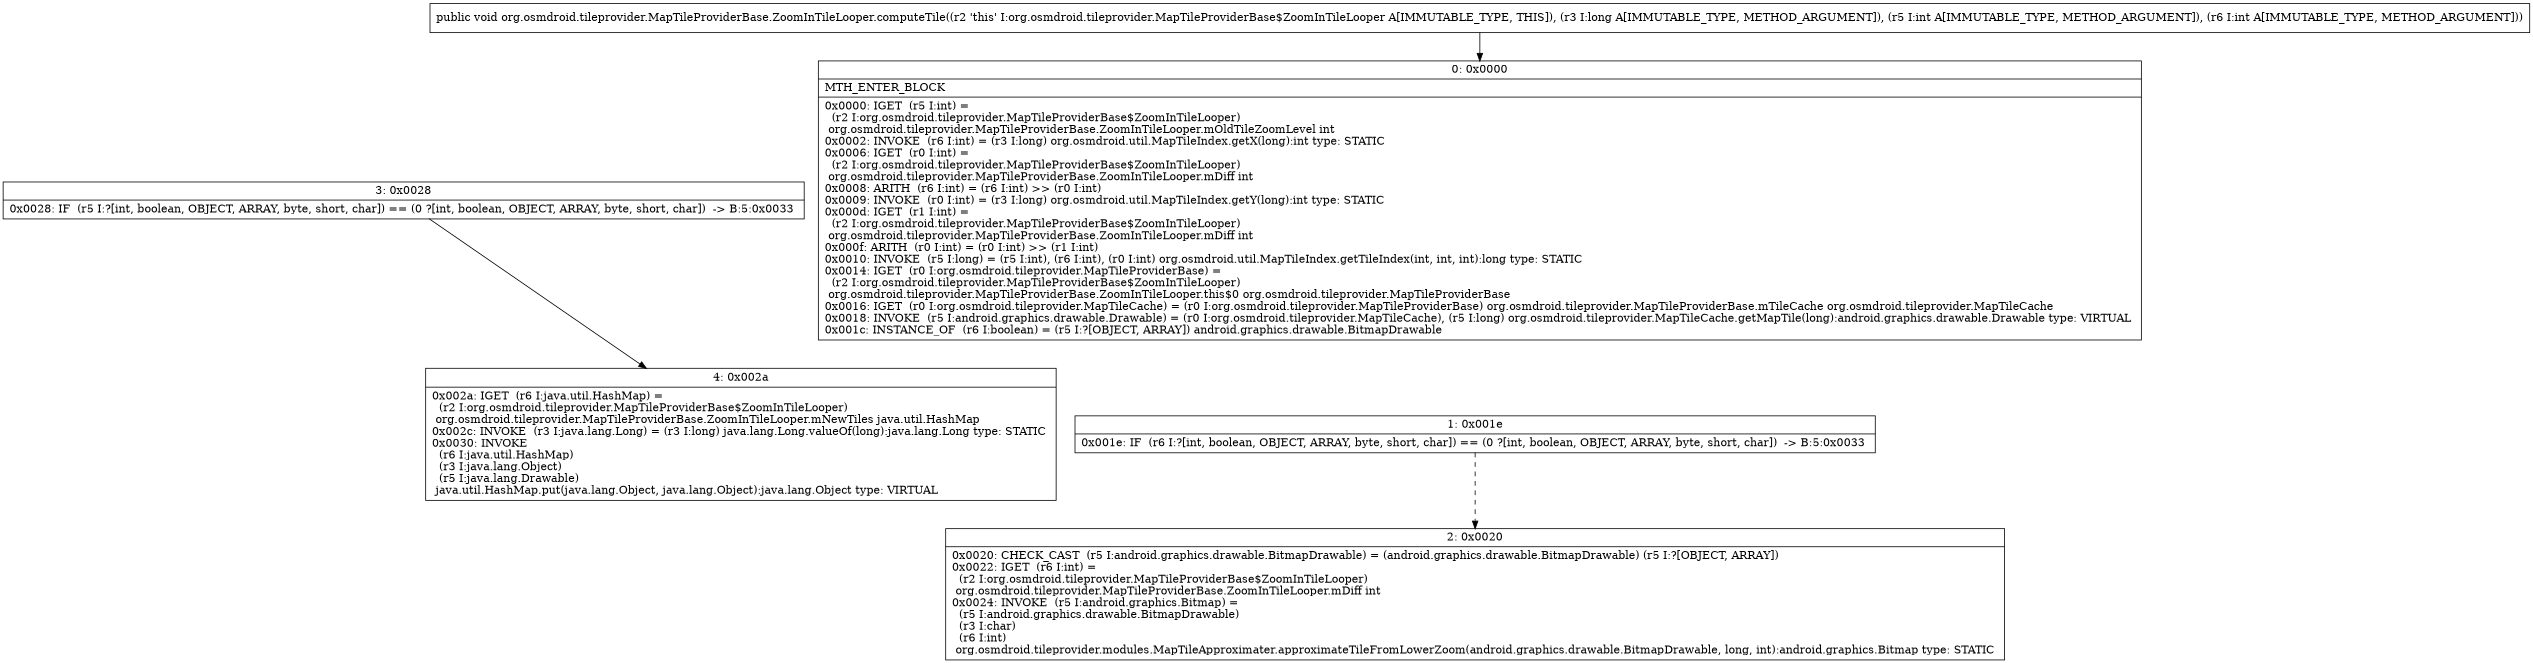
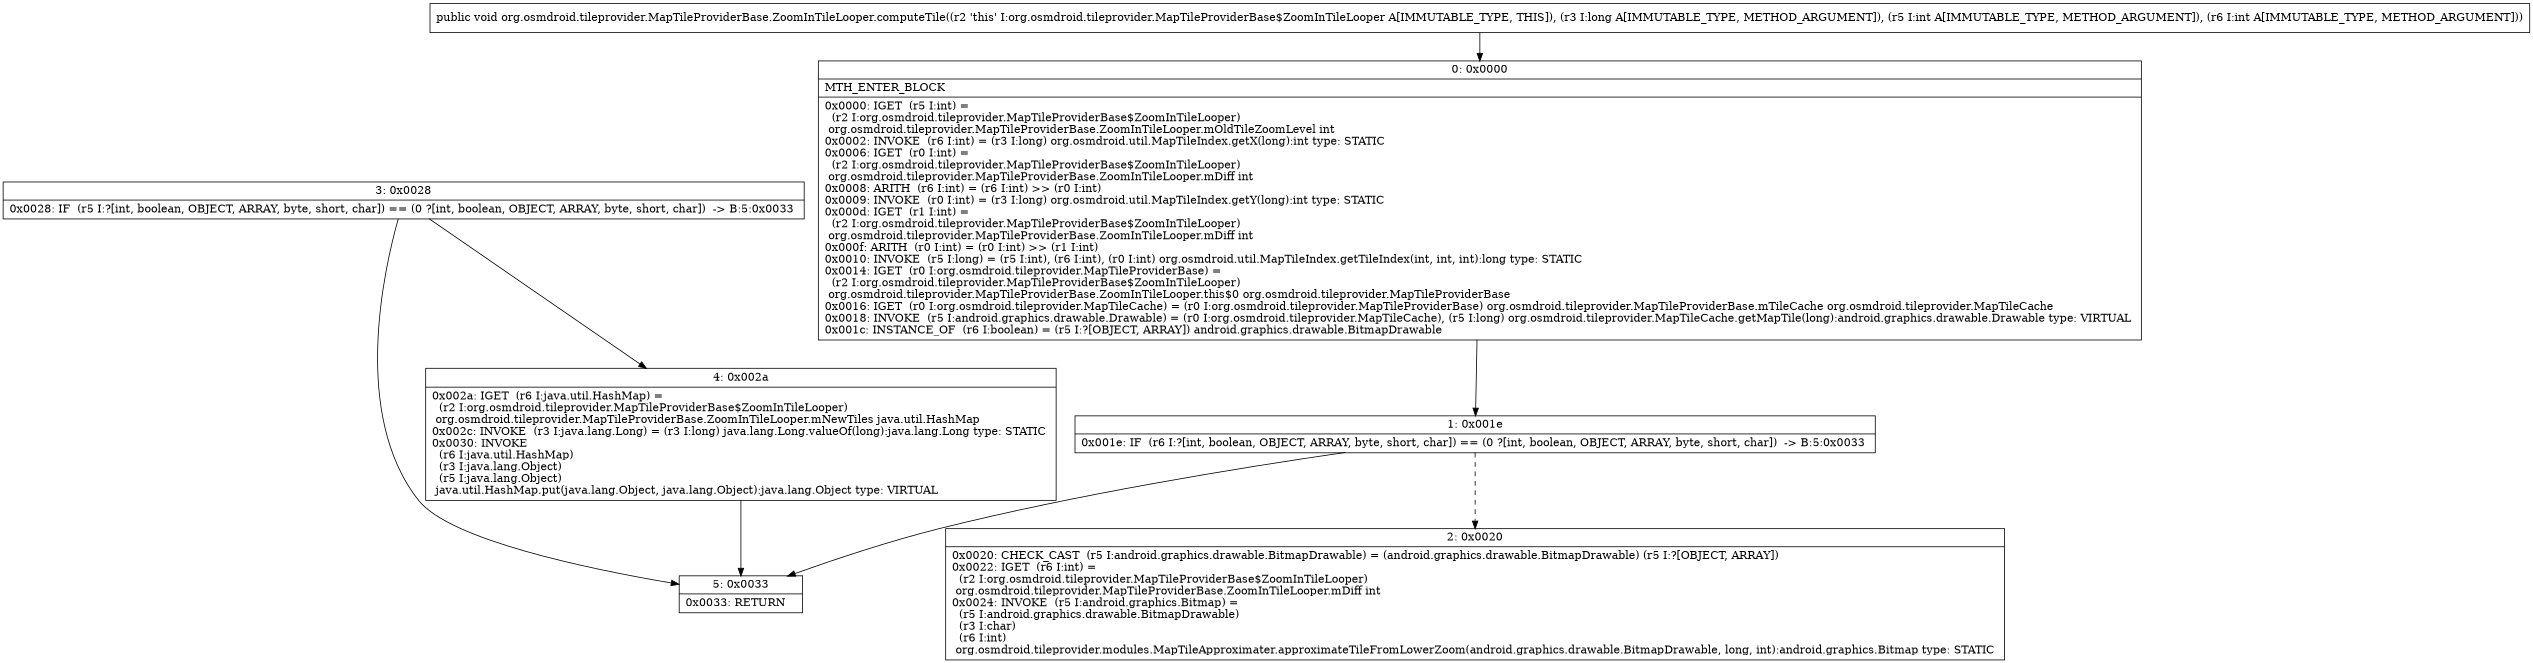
  digraph {
    node [shape=record]
    n1 [label="{0\:\ 0x0000|MTH_ENTER_BLOCK\l|0x0000: IGET  (r5 I:int) = \l  (r2 I:org.osmdroid.tileprovider.MapTileProviderBase$ZoomInTileLooper)\l org.osmdroid.tileprovider.MapTileProviderBase.ZoomInTileLooper.mOldTileZoomLevel int \l0x0002: INVOKE  (r6 I:int) = (r3 I:long) org.osmdroid.util.MapTileIndex.getX(long):int type: STATIC \l0x0006: IGET  (r0 I:int) = \l  (r2 I:org.osmdroid.tileprovider.MapTileProviderBase$ZoomInTileLooper)\l org.osmdroid.tileprovider.MapTileProviderBase.ZoomInTileLooper.mDiff int \l0x0008: ARITH  (r6 I:int) = (r6 I:int) \>\> (r0 I:int) \l0x0009: INVOKE  (r0 I:int) = (r3 I:long) org.osmdroid.util.MapTileIndex.getY(long):int type: STATIC \l0x000d: IGET  (r1 I:int) = \l  (r2 I:org.osmdroid.tileprovider.MapTileProviderBase$ZoomInTileLooper)\l org.osmdroid.tileprovider.MapTileProviderBase.ZoomInTileLooper.mDiff int \l0x000f: ARITH  (r0 I:int) = (r0 I:int) \>\> (r1 I:int) \l0x0010: INVOKE  (r5 I:long) = (r5 I:int), (r6 I:int), (r0 I:int) org.osmdroid.util.MapTileIndex.getTileIndex(int, int, int):long type: STATIC \l0x0014: IGET  (r0 I:org.osmdroid.tileprovider.MapTileProviderBase) = \l  (r2 I:org.osmdroid.tileprovider.MapTileProviderBase$ZoomInTileLooper)\l org.osmdroid.tileprovider.MapTileProviderBase.ZoomInTileLooper.this$0 org.osmdroid.tileprovider.MapTileProviderBase \l0x0016: IGET  (r0 I:org.osmdroid.tileprovider.MapTileCache) = (r0 I:org.osmdroid.tileprovider.MapTileProviderBase) org.osmdroid.tileprovider.MapTileProviderBase.mTileCache org.osmdroid.tileprovider.MapTileCache \l0x0018: INVOKE  (r5 I:android.graphics.drawable.Drawable) = (r0 I:org.osmdroid.tileprovider.MapTileCache), (r5 I:long) org.osmdroid.tileprovider.MapTileCache.getMapTile(long):android.graphics.drawable.Drawable type: VIRTUAL \l0x001c: INSTANCE_OF  (r6 I:boolean) = (r5 I:?[OBJECT, ARRAY]) android.graphics.drawable.BitmapDrawable \l}"]
    n2 [label="{1\:\ 0x001e|0x001e: IF  (r6 I:?[int, boolean, OBJECT, ARRAY, byte, short, char]) == (0 ?[int, boolean, OBJECT, ARRAY, byte, short, char])  \-\> B:5:0x0033 \l}"]
    n3 [label="{2\:\ 0x0020|0x0020: CHECK_CAST  (r5 I:android.graphics.drawable.BitmapDrawable) = (android.graphics.drawable.BitmapDrawable) (r5 I:?[OBJECT, ARRAY]) \l0x0022: IGET  (r6 I:int) = \l  (r2 I:org.osmdroid.tileprovider.MapTileProviderBase$ZoomInTileLooper)\l org.osmdroid.tileprovider.MapTileProviderBase.ZoomInTileLooper.mDiff int \l0x0024: INVOKE  (r5 I:android.graphics.Bitmap) = \l  (r5 I:android.graphics.drawable.BitmapDrawable)\l  (r3 I:char)\l  (r6 I:int)\l org.osmdroid.tileprovider.modules.MapTileApproximater.approximateTileFromLowerZoom(android.graphics.drawable.BitmapDrawable, long, int):android.graphics.Bitmap type: STATIC \l}"]
+   n4 [label="{5\:\ 0x0033|0x0033: RETURN   \l}"]
    n5 [label="{3\:\ 0x0028|0x0028: IF  (r5 I:?[int, boolean, OBJECT, ARRAY, byte, short, char]) == (0 ?[int, boolean, OBJECT, ARRAY, byte, short, char])  \-\> B:5:0x0033 \l}"]
-   n6 [label="{4\:\ 0x002a|0x002a: IGET  (r6 I:java.util.HashMap) = \l  (r2 I:org.osmdroid.tileprovider.MapTileProviderBase$ZoomInTileLooper)\l org.osmdroid.tileprovider.MapTileProviderBase.ZoomInTileLooper.mNewTiles java.util.HashMap \l0x002c: INVOKE  (r3 I:java.lang.Long) = (r3 I:long) java.lang.Long.valueOf(long):java.lang.Long type: STATIC \l0x0030: INVOKE  \l  (r6 I:java.util.HashMap)\l  (r3 I:java.lang.Object)\l  (r5 I:java.lang.Drawable)\l java.util.HashMap.put(java.lang.Object, java.lang.Object):java.lang.Object type: VIRTUAL \l}"]
+   n6 [label="{4\:\ 0x002a|0x002a: IGET  (r6 I:java.util.HashMap) = \l  (r2 I:org.osmdroid.tileprovider.MapTileProviderBase$ZoomInTileLooper)\l org.osmdroid.tileprovider.MapTileProviderBase.ZoomInTileLooper.mNewTiles java.util.HashMap \l0x002c: INVOKE  (r3 I:java.lang.Long) = (r3 I:long) java.lang.Long.valueOf(long):java.lang.Long type: STATIC \l0x0030: INVOKE  \l  (r6 I:java.util.HashMap)\l  (r3 I:java.lang.Object)\l  (r5 I:java.lang.Object)\l java.util.HashMap.put(java.lang.Object, java.lang.Object):java.lang.Object type: VIRTUAL \l}"]
    n7 [label="{public void org.osmdroid.tileprovider.MapTileProviderBase.ZoomInTileLooper.computeTile((r2 'this' I:org.osmdroid.tileprovider.MapTileProviderBase$ZoomInTileLooper A[IMMUTABLE_TYPE, THIS]), (r3 I:long A[IMMUTABLE_TYPE, METHOD_ARGUMENT]), (r5 I:int A[IMMUTABLE_TYPE, METHOD_ARGUMENT]), (r6 I:int A[IMMUTABLE_TYPE, METHOD_ARGUMENT])) }"]
+   n1 -> n2
    n2 -> n3 [style=dashed]
+   n2 -> n4
+   n5 -> n4
    n5 -> n6 [style=solid]
+   n6 -> n4
    n7 -> n1
  }
